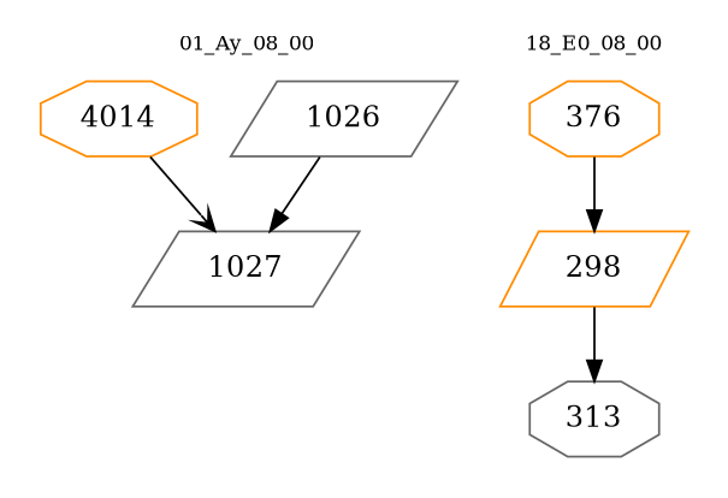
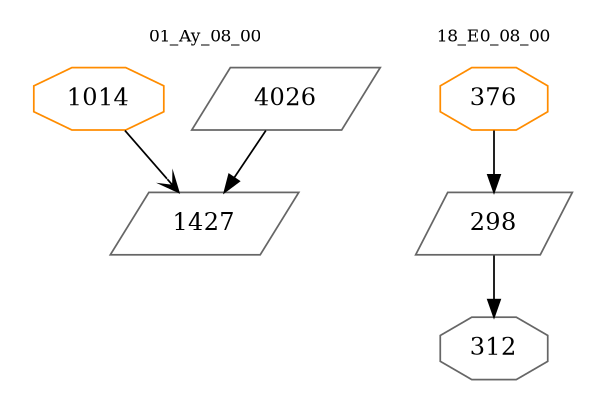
  digraph {
    node [color=gray40 shape=parallelogram]
    edge [arrowhead=normal color=black]
-   n1 [label=1026]
-   n2 [color=darkorange label=4014 shape=octagon]
-   n3 [label=1027]
+   n1 [label=4026]
+   n2 [color=darkorange label=1014 shape=octagon]
+   n3 [label=1427]
    n4 [color=darkorange label=376 shape=octagon]
-   n5 [color=darkorange label=298]
-   n6 [label=313 shape=octagon]
+   n5 [label=298]
+   n6 [label=312 shape=octagon]
    subgraph cluster_1 {
      color=white
      fontsize=10
      label="01_Ay_08_00"
      n1
      n2
      n3
    }
    subgraph cluster_2 {
      color=white
      fontsize=10
      label="18_E0_08_00"
      n4
      n5
      n6
    }
    n1 -> n3
    n2 -> n3 [arrowhead=vee]
    n4 -> n5
    n5 -> n6
  }
